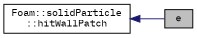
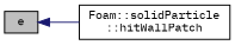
  digraph {
    rankdir=LR
    fontname="IBM Plex Mono"
    node [color=black fontname="IBM Plex Mono" fontsize=10 shape=record]
    n1 [fillcolor=grey75 fontcolor=black height=0.2 label=e style=filled width=0.4]
    n2 [height=0.2 label="Foam::solidParticle\l::hitWallPatch" width=0.4]
-   n2 -> n1 [color=midnightblue dir=back fontname="IBM Plex Mono" fontsize=10 labelfontname=FreeSans labelfontsize=10 style=solid]
+   n1 -> n2 [color=midnightblue dir=back fontname="IBM Plex Mono" fontsize=10 labelfontname=FreeSans labelfontsize=10 style=solid]
  }
